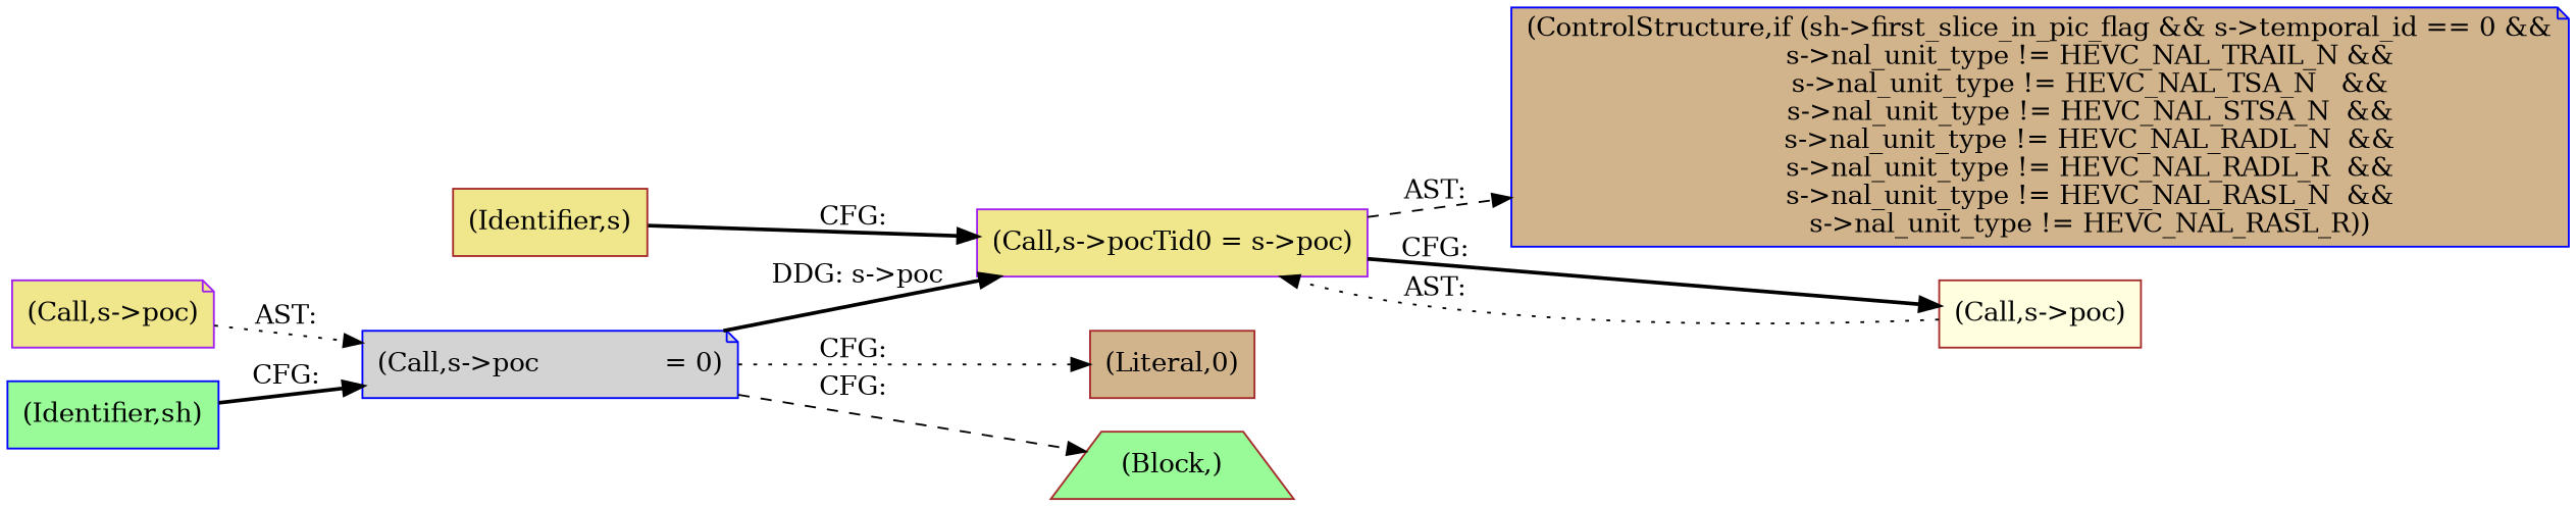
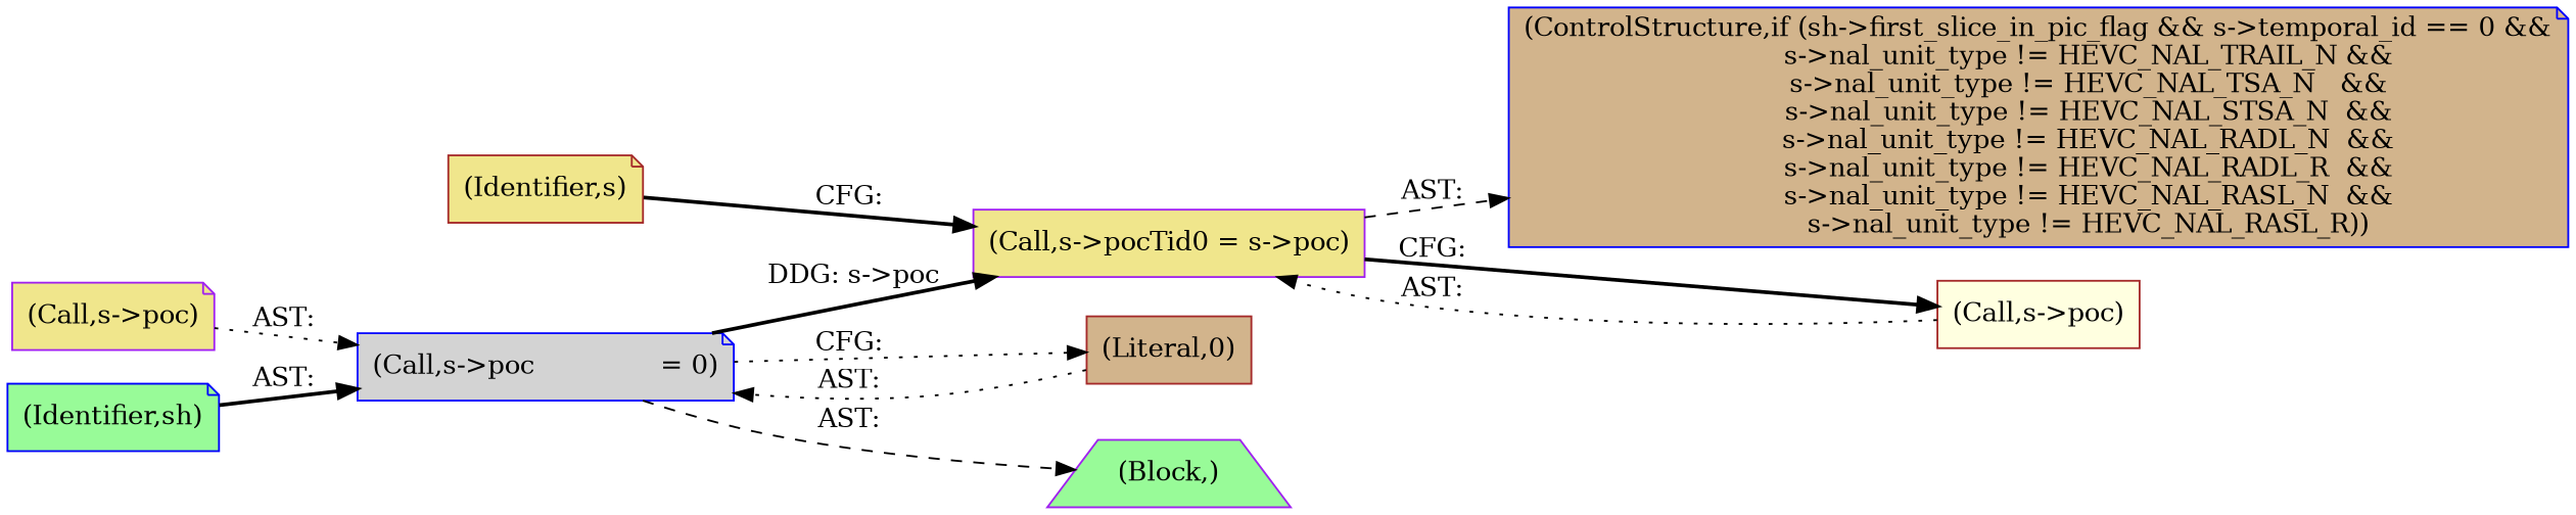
  digraph {
    rankdir=LR
    node [color=brown fillcolor=khaki shape=box style=filled]
    edge [style=bold]
    n1 [color=blue fillcolor=lightgrey label="(Call,s->poc               = 0)" shape=note]
    n2 [color=purple label="(Call,s->pocTid0 = s->poc)"]
    n3 [fillcolor=tan label="(Literal,0)"]
-   n4 [fillcolor=palegreen label="(Block,)" shape=trapezium]
+   n4 [color=purple fillcolor=palegreen label="(Block,)" shape=trapezium]
    n5 [color=blue fillcolor=tan label="(ControlStructure,if (sh->first_slice_in_pic_flag && s->temporal_id == 0 &&\n            s->nal_unit_type != HEVC_NAL_TRAIL_N &&\n            s->nal_unit_type != HEVC_NAL_TSA_N   &&\n            s->nal_unit_type != HEVC_NAL_STSA_N  &&\n            s->nal_unit_type != HEVC_NAL_RADL_N  &&\n            s->nal_unit_type != HEVC_NAL_RADL_R  &&\n            s->nal_unit_type != HEVC_NAL_RASL_N  &&\n            s->nal_unit_type != HEVC_NAL_RASL_R))" shape=note]
    n6 [fillcolor=lightyellow label="(Call,s->poc)"]
    n7 [color=purple label="(Call,s->poc)" shape=note]
-   n8 [color=blue fillcolor=palegreen label="(Identifier,sh)"]
-   n9 [label="(Identifier,s)"]
+   n8 [color=blue fillcolor=palegreen label="(Identifier,sh)" shape=note]
+   n9 [label="(Identifier,s)" shape=note]
    n1 -> n2 [label="DDG: s->poc"]
    n1 -> n3 [label="CFG: " style=dotted]
-   n1 -> n4 [label="CFG: " style=dashed]
+   n1 -> n4 [label="AST: " style=dashed]
    n2 -> n5 [label="AST: " style=dashed]
    n2 -> n6 [label="CFG: "]
+   n3 -> n1 [label="AST: " style=dotted]
    n6 -> n2 [label="AST: " style=dotted]
    n7 -> n1 [label="AST: " style=dotted]
-   n8 -> n1 [label="CFG: "]
+   n8 -> n1 [label="AST: "]
    n9 -> n2 [label="CFG: "]
  }
